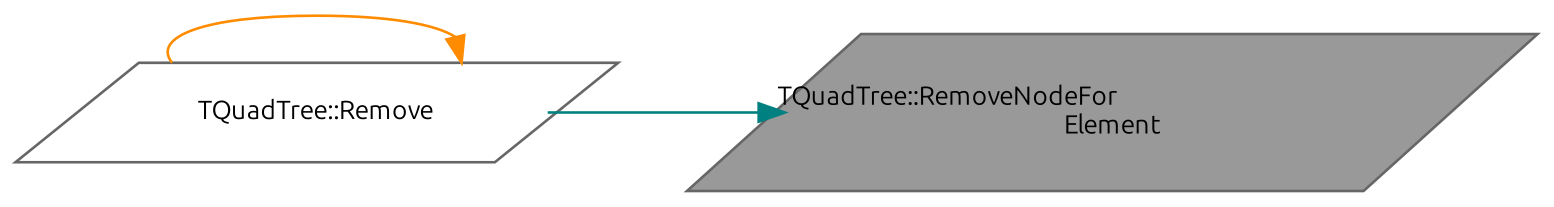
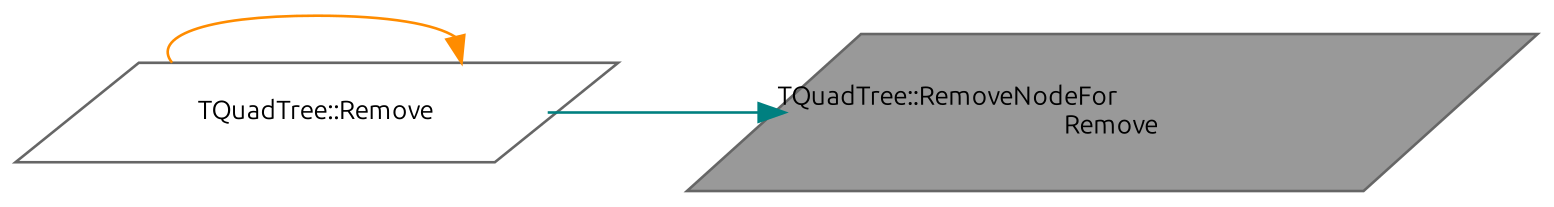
  digraph {
    rankdir=RL
    fontname=Ubuntu
    node [fontname=Ubuntu fontsize=10 shape=parallelogram style=filled]
    edge [dir=back fontname=Ubuntu fontsize=10 labelfontname=Helvetica labelfontsize=10 style=solid]
-   n1 [color=gray40 fillcolor=grey60 fontcolor=black height=0.2 label="TQuadTree::RemoveNodeFor\lElement" width=0.4]
+   n1 [color=gray40 fillcolor=grey60 fontcolor=black height=0.2 label="TQuadTree::RemoveNodeFor\lRemove" width=0.4]
    n2 [color=grey40 fillcolor=white height=0.2 label="TQuadTree::Remove" width=0.4]
    n1 -> n2 [color=teal]
    n2 -> n2 [color=darkorange]
  }
